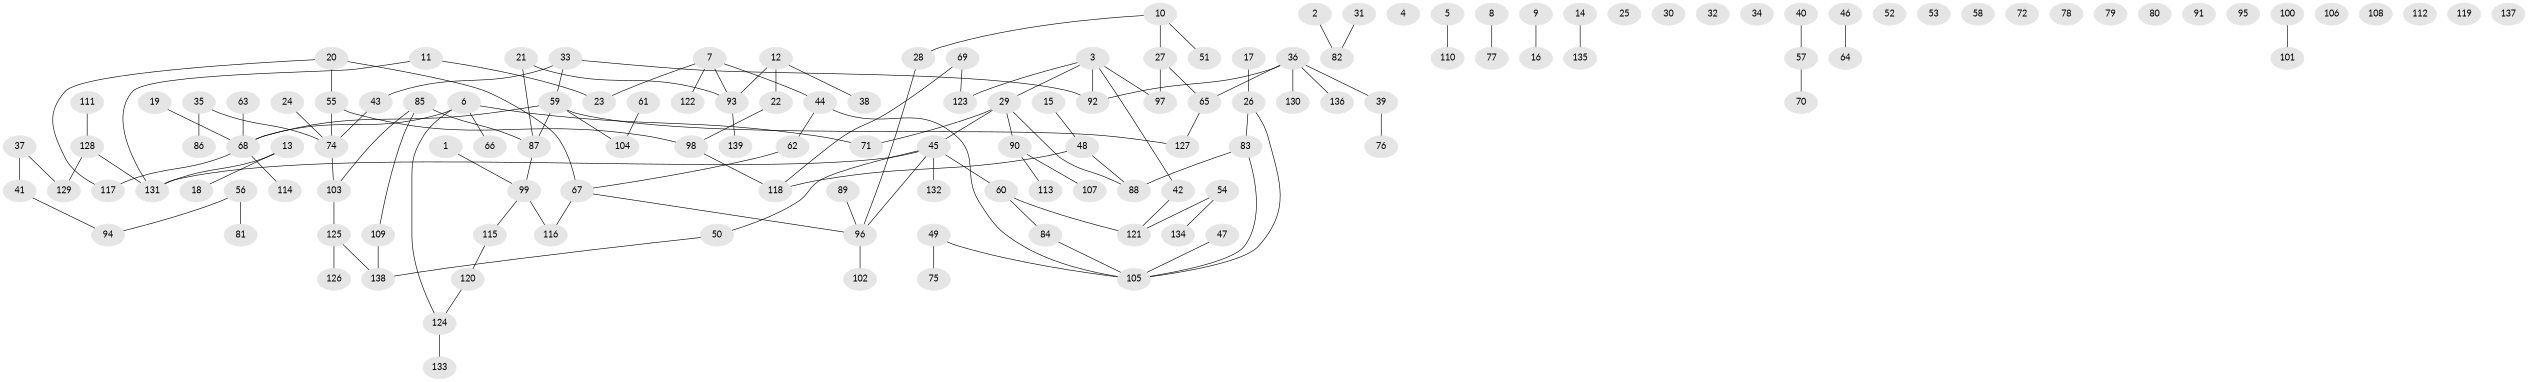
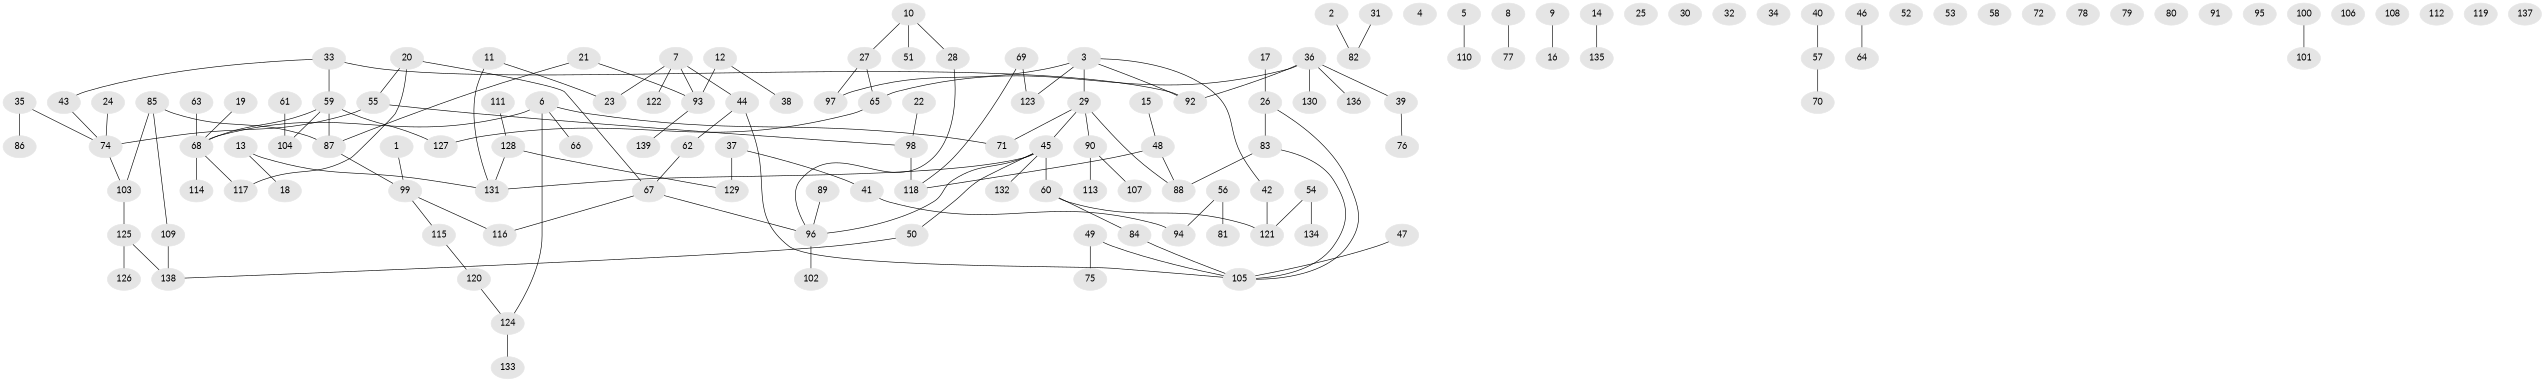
  graph {
    fontname=Lato
    node [color=gray90 fontname=Lato style=filled]
    edge [fontname=Lato]
    1
    99
    116
    115
    2
    82
    3
    29
    42
    92
    97
    123
    71
    45
    88
    90
    121
    4
    5
    110
    6
    66
    68
    124
    117
    114
    133
    7
    23
    44
    93
    122
    105
    62
    139
    8
    77
    9
    16
    10
    27
    28
    51
    65
    96
    11
    131
    12
    22
    38
    98
    13
    18
    14
    135
    15
    48
    118
    17
    26
    83
    19
    20
    55
    67
    74
    21
    87
    24
    103
    25
    127
    102
    50
    60
    132
    107
    113
    30
    31
    32
    33
    43
    59
    104
    34
    35
    86
    36
    39
    130
    136
    76
    37
    41
    129
    94
    40
    57
    70
    138
    84
    46
    64
    47
    49
    75
    52
    53
    54
    134
    56
    81
    58
    61
    63
    69
    72
    125
    78
    79
    80
    85
    109
    89
    91
    95
    120
    100
    101
    126
    106
    108
    111
    128
    112
    119
    137
    1 -- 99
    99 -- 116
    99 -- 115
    115 -- 120
    2 -- 82
    3 -- 29
    3 -- 42
    3 -- 92
    3 -- 97
    3 -- 123
    29 -- 71
    29 -- 45
    29 -- 88
    29 -- 90
    42 -- 121
    45 -- 96
    45 -- 131
    45 -- 50
    45 -- 60
    45 -- 132
    90 -- 107
    90 -- 113
    5 -- 110
    6 -- 71
    6 -- 66
    6 -- 68
    6 -- 124
    68 -- 117
    68 -- 114
    124 -- 133
    7 -- 23
    7 -- 44
    7 -- 93
    7 -- 122
    44 -- 105
    44 -- 62
    93 -- 139
    62 -- 67
    8 -- 77
    9 -- 16
    10 -- 27
    10 -- 28
    10 -- 51
    27 -- 97
    27 -- 65
    28 -- 96
    65 -- 127
    96 -- 102
    11 -- 23
    11 -- 131
    12 -- 93
-   12 -- 22
    12 -- 38
    22 -- 98
    98 -- 118
    13 -- 131
    13 -- 18
    14 -- 135
    15 -- 48
    48 -- 88
    48 -- 118
    17 -- 26
    26 -- 105
    26 -- 83
    83 -- 88
    83 -- 105
    19 -- 68
    20 -- 117
    20 -- 55
    20 -- 67
    55 -- 98
    55 -- 74
    67 -- 116
    67 -- 96
    74 -- 103
    21 -- 93
    21 -- 87
    87 -- 99
    24 -- 74
    103 -- 125
    50 -- 138
    60 -- 121
    60 -- 84
    31 -- 82
    33 -- 92
    33 -- 43
    33 -- 59
    43 -- 74
    59 -- 68
    59 -- 87
    59 -- 127
    59 -- 104
    35 -- 74
    35 -- 86
    36 -- 92
    36 -- 65
    36 -- 39
    36 -- 130
    36 -- 136
    39 -- 76
    37 -- 41
    37 -- 129
    41 -- 94
    40 -- 57
    57 -- 70
    84 -- 105
    46 -- 64
    47 -- 105
    49 -- 105
    49 -- 75
    54 -- 121
    54 -- 134
    56 -- 94
    56 -- 81
    61 -- 104
    63 -- 68
    69 -- 123
    69 -- 118
    125 -- 138
    125 -- 126
    85 -- 87
    85 -- 103
    85 -- 109
    109 -- 138
    89 -- 96
    120 -- 124
    100 -- 101
    111 -- 128
    128 -- 131
    128 -- 129
  }
